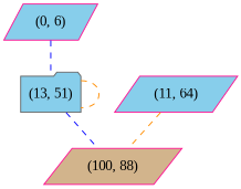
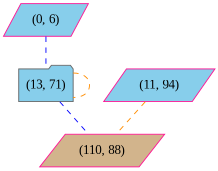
  graph {
    fontname="Liberation Serif"
    node [color=deeppink fillcolor=skyblue fontname="Liberation Serif" shape=parallelogram style=filled]
    edge [color=blue fontname="Liberation Serif" style=dashed weight=3]
    n1 [label="(0, 6)"]
-   "(13, 71)" [color=gray40 shape=folder label="(13, 51)"]
-   "(100, 88)" [fillcolor=tan]
-   "(11, 94)" [label="(11, 64)"]
+   "(13, 71)" [color=gray40 shape=folder]
+   "(100, 88)" [fillcolor=tan label="(110, 88)"]
+   "(11, 94)"
    n1 -- "(13, 71)" [weight=4]
    "(13, 71)" -- "(13, 71)" [color=darkorange weight=2]
    "(13, 71)" -- "(100, 88)"
    "(11, 94)" -- "(100, 88)" [color=darkorange]
  }
